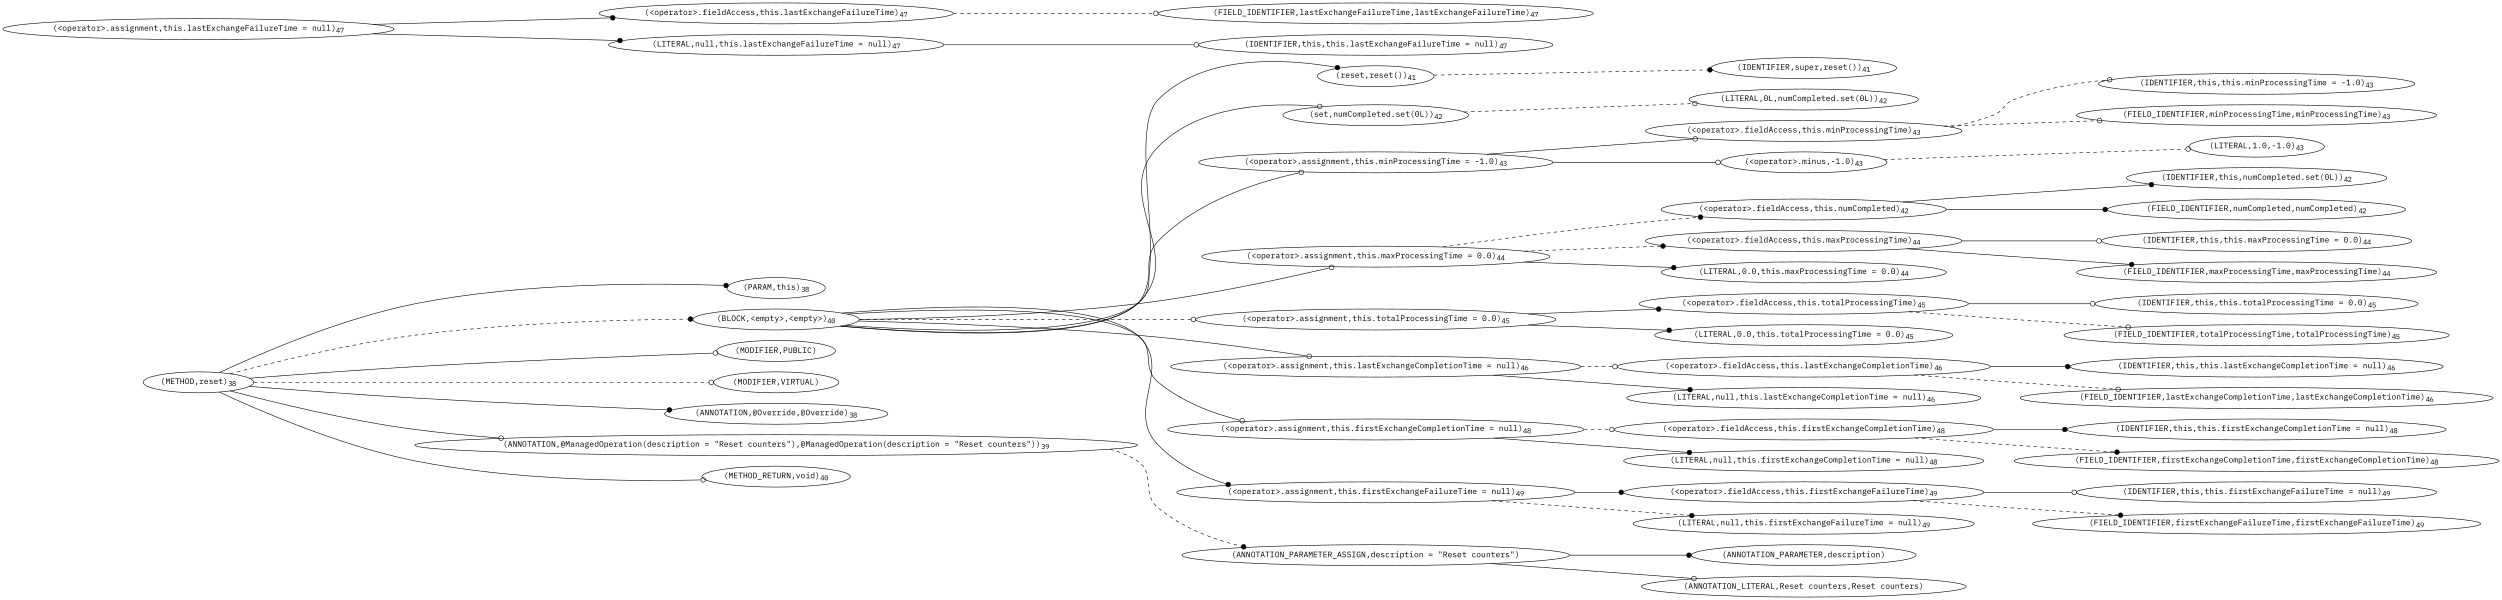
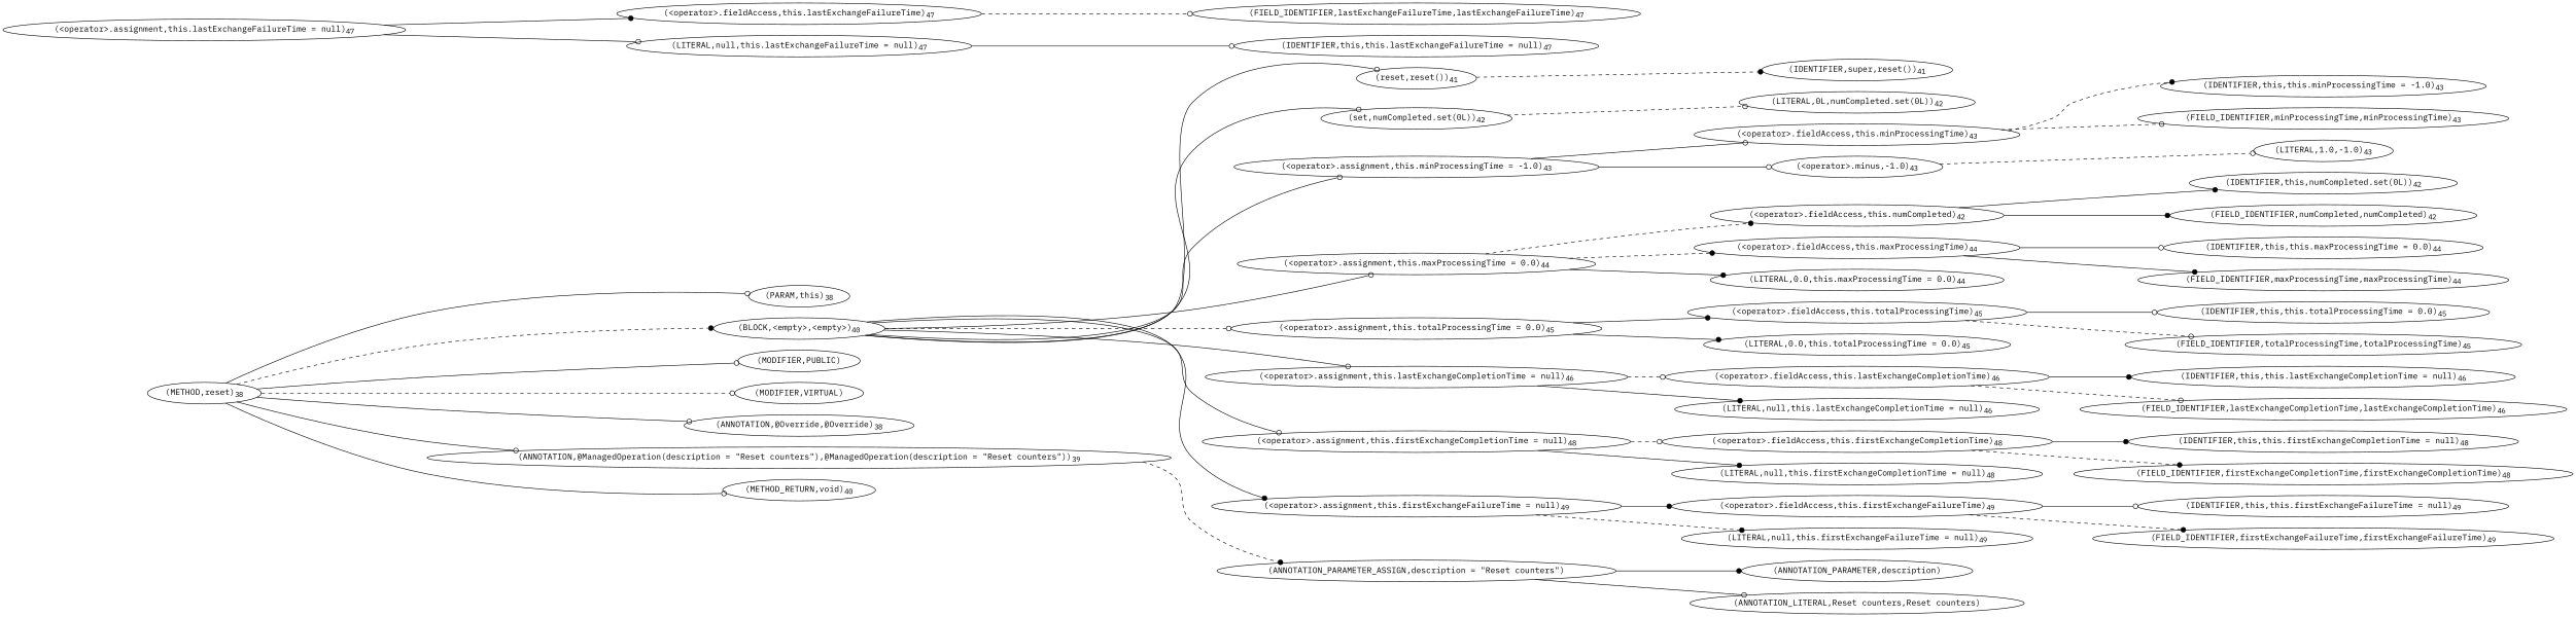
  digraph {
    fontname="IBM Plex Mono"
    rankdir=LR
    node [fontname="IBM Plex Mono"]
    edge [arrowhead=odot fontname="IBM Plex Mono" style=solid]
    n1 [label=<(METHOD,reset)<SUB>38</SUB>>]
    n2 [label=<(PARAM,this)<SUB>38</SUB>>]
    n3 [label=<(BLOCK,&lt;empty&gt;,&lt;empty&gt;)<SUB>40</SUB>>]
    n4 [label=<(MODIFIER,PUBLIC)>]
    n5 [label=<(MODIFIER,VIRTUAL)>]
    n6 [label=<(ANNOTATION,@Override,@Override)<SUB>38</SUB>>]
    n7 [label=<(ANNOTATION,@ManagedOperation(description = &quot;Reset counters&quot;),@ManagedOperation(description = &quot;Reset counters&quot;))<SUB>39</SUB>>]
    n8 [label=<(METHOD_RETURN,void)<SUB>40</SUB>>]
    n9 [label=<(reset,reset())<SUB>41</SUB>>]
    n10 [label=<(set,numCompleted.set(0L))<SUB>42</SUB>>]
    n11 [label=<(&lt;operator&gt;.assignment,this.minProcessingTime = -1.0)<SUB>43</SUB>>]
    n12 [label=<(&lt;operator&gt;.assignment,this.maxProcessingTime = 0.0)<SUB>44</SUB>>]
    n13 [label=<(&lt;operator&gt;.assignment,this.totalProcessingTime = 0.0)<SUB>45</SUB>>]
    n14 [label=<(&lt;operator&gt;.assignment,this.lastExchangeCompletionTime = null)<SUB>46</SUB>>]
    n15 [label=<(&lt;operator&gt;.assignment,this.firstExchangeCompletionTime = null)<SUB>48</SUB>>]
    n16 [label=<(&lt;operator&gt;.assignment,this.firstExchangeFailureTime = null)<SUB>49</SUB>>]
    n17 [label=<(ANNOTATION_PARAMETER_ASSIGN,description = &quot;Reset counters&quot;)>]
    n18 [label=<(IDENTIFIER,super,reset())<SUB>41</SUB>>]
    n19 [label=<(LITERAL,0L,numCompleted.set(0L))<SUB>42</SUB>>]
    n20 [label=<(&lt;operator&gt;.fieldAccess,this.minProcessingTime)<SUB>43</SUB>>]
    n21 [label=<(&lt;operator&gt;.minus,-1.0)<SUB>43</SUB>>]
    n22 [label=<(&lt;operator&gt;.fieldAccess,this.numCompleted)<SUB>42</SUB>>]
    n23 [label=<(&lt;operator&gt;.fieldAccess,this.maxProcessingTime)<SUB>44</SUB>>]
    n24 [label=<(LITERAL,0.0,this.maxProcessingTime = 0.0)<SUB>44</SUB>>]
    n25 [label=<(&lt;operator&gt;.fieldAccess,this.totalProcessingTime)<SUB>45</SUB>>]
    n26 [label=<(LITERAL,0.0,this.totalProcessingTime = 0.0)<SUB>45</SUB>>]
    n27 [label=<(&lt;operator&gt;.fieldAccess,this.lastExchangeCompletionTime)<SUB>46</SUB>>]
    n28 [label=<(LITERAL,null,this.lastExchangeCompletionTime = null)<SUB>46</SUB>>]
    n29 [label=<(&lt;operator&gt;.assignment,this.lastExchangeFailureTime = null)<SUB>47</SUB>>]
    n30 [label=<(&lt;operator&gt;.fieldAccess,this.lastExchangeFailureTime)<SUB>47</SUB>>]
    n31 [label=<(LITERAL,null,this.lastExchangeFailureTime = null)<SUB>47</SUB>>]
    n32 [label=<(&lt;operator&gt;.fieldAccess,this.firstExchangeCompletionTime)<SUB>48</SUB>>]
    n33 [label=<(LITERAL,null,this.firstExchangeCompletionTime = null)<SUB>48</SUB>>]
    n34 [label=<(&lt;operator&gt;.fieldAccess,this.firstExchangeFailureTime)<SUB>49</SUB>>]
    n35 [label=<(LITERAL,null,this.firstExchangeFailureTime = null)<SUB>49</SUB>>]
    n36 [label=<(IDENTIFIER,this,numCompleted.set(0L))<SUB>42</SUB>>]
    n37 [label=<(FIELD_IDENTIFIER,numCompleted,numCompleted)<SUB>42</SUB>>]
    n38 [label=<(IDENTIFIER,this,this.minProcessingTime = -1.0)<SUB>43</SUB>>]
    n39 [label=<(FIELD_IDENTIFIER,minProcessingTime,minProcessingTime)<SUB>43</SUB>>]
    n40 [label=<(LITERAL,1.0,-1.0)<SUB>43</SUB>>]
    n41 [label=<(IDENTIFIER,this,this.maxProcessingTime = 0.0)<SUB>44</SUB>>]
    n42 [label=<(FIELD_IDENTIFIER,maxProcessingTime,maxProcessingTime)<SUB>44</SUB>>]
    n43 [label=<(IDENTIFIER,this,this.totalProcessingTime = 0.0)<SUB>45</SUB>>]
    n44 [label=<(FIELD_IDENTIFIER,totalProcessingTime,totalProcessingTime)<SUB>45</SUB>>]
    n45 [label=<(IDENTIFIER,this,this.lastExchangeCompletionTime = null)<SUB>46</SUB>>]
    n46 [label=<(FIELD_IDENTIFIER,lastExchangeCompletionTime,lastExchangeCompletionTime)<SUB>46</SUB>>]
    n47 [label=<(FIELD_IDENTIFIER,lastExchangeFailureTime,lastExchangeFailureTime)<SUB>47</SUB>>]
    n48 [label=<(IDENTIFIER,this,this.lastExchangeFailureTime = null)<SUB>47</SUB>>]
    n49 [label=<(IDENTIFIER,this,this.firstExchangeCompletionTime = null)<SUB>48</SUB>>]
    n50 [label=<(FIELD_IDENTIFIER,firstExchangeCompletionTime,firstExchangeCompletionTime)<SUB>48</SUB>>]
    n51 [label=<(IDENTIFIER,this,this.firstExchangeFailureTime = null)<SUB>49</SUB>>]
    n52 [label=<(FIELD_IDENTIFIER,firstExchangeFailureTime,firstExchangeFailureTime)<SUB>49</SUB>>]
    n53 [label=<(ANNOTATION_PARAMETER,description)>]
    n54 [label=<(ANNOTATION_LITERAL,Reset counters,Reset counters)>]
-   n1 -> n2 [arrowhead=dot]
+   n1 -> n2
    n1 -> n3 [arrowhead=dot style=dashed]
    n1 -> n4
    n1 -> n5 [style=dashed]
-   n1 -> n6 [arrowhead=dot]
+   n1 -> n6
    n1 -> n7
    n1 -> n8
-   n3 -> n9 [arrowhead=dot]
+   n3 -> n9
    n3 -> n10
    n3 -> n11
    n3 -> n12
    n3 -> n13 [style=dashed]
    n3 -> n14
    n3 -> n15
    n3 -> n16 [arrowhead=dot]
    n7 -> n17 [arrowhead=dot style=dashed]
    n9 -> n18 [arrowhead=dot style=dashed]
    n10 -> n19 [style=dashed]
    n11 -> n20
    n11 -> n21
    n12 -> n22 [arrowhead=dot style=dashed]
    n12 -> n23 [arrowhead=dot style=dashed]
    n12 -> n24 [arrowhead=dot]
    n13 -> n25 [arrowhead=dot]
    n13 -> n26 [arrowhead=dot]
    n14 -> n27 [style=dashed]
    n14 -> n28 [arrowhead=dot]
    n15 -> n32 [style=dashed]
    n15 -> n33 [arrowhead=dot]
    n16 -> n34 [arrowhead=dot]
    n16 -> n35 [arrowhead=dot style=dashed]
    n17 -> n53 [arrowhead=dot]
    n17 -> n54
-   n20 -> n38 [style=dashed]
+   n20 -> n38 [arrowhead=dot style=dashed]
    n20 -> n39 [style=dashed]
    n21 -> n40 [style=dashed]
    n22 -> n36 [arrowhead=dot]
    n22 -> n37 [arrowhead=dot]
    n23 -> n41
    n23 -> n42 [arrowhead=dot]
    n25 -> n43
    n25 -> n44 [style=dashed]
    n27 -> n45 [arrowhead=dot]
    n27 -> n46 [style=dashed]
    n29 -> n30 [arrowhead=dot]
-   n29 -> n31 [arrowhead=dot]
+   n29 -> n31
    n30 -> n47 [style=dashed]
    n31 -> n48
    n32 -> n49 [arrowhead=dot]
    n32 -> n50 [arrowhead=dot style=dashed]
    n34 -> n51
    n34 -> n52 [arrowhead=dot style=dashed]
  }
